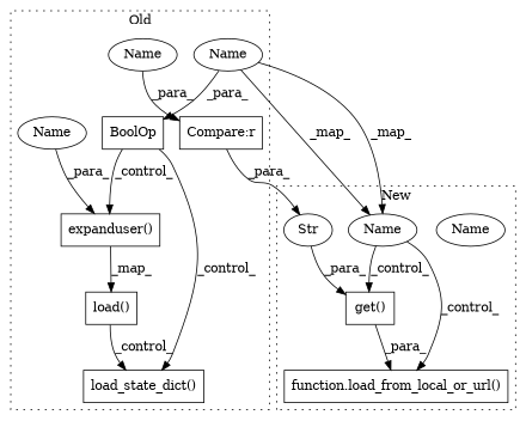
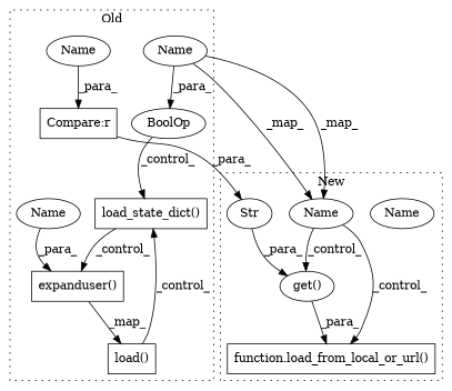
  digraph {
    node [a=87 l=10 s=305 shape=box]
-   n1 [a=72 l=30 label=BoolOp]
+   n1 [a=72 l=30 label=BoolOp shape=ellipse]
    n2 [label=Name shape=ellipse]
    n3 [a=75 l="11,1" label="load()" s="367,401"]
    n4 [a=40 l=15 label="Compare:r" s=320]
    n5 [a=75 l="19,1" label="expanduser()" s="378,400"]
    n6 [a=75 l="22,1" label="load_state_dict()" s="345,402"]
    n7 [l=3 label=Name s=320 shape=ellipse]
    n8 [l=3 label=Name s=397 shape=ellipse]
    n9 [a=75 l="23,1" label="function.load_from_local_or_url()" s="363,431"]
-   n10 [a=75 l="11,1" label="get()" s="398,420"]
+   n10 [a=75 l="11,1" label="get()" s="398,420" shape=ellipse]
    n11 [label=Name s=343 shape=ellipse]
    n12 [a=66 l=5 label=Str s=409 shape=ellipse]
    n13 [label=Name s=343 shape=ellipse]
    subgraph cluster_1 {
      label=Old
      style=dotted
      n1
      n2
      n3
      n4
      n5
      n6
      n7
      n8
    }
    subgraph cluster_2 {
      label=New
      style=dotted
      n9
      n10
      n11
      n12
      n13
    }
-   n1 -> n5 [label=_control_]
+   n6 -> n5 [label=_control_]
    n1 -> n6 [label=_control_]
    n2 -> n1 [label=_para_]
    n2 -> n13 [label=_map_]
    n2 -> n13 [label=_map_]
    n3 -> n6 [label=_control_]
    n4 -> n12 [label=_para_]
    n5 -> n3 [label=_map_]
    n7 -> n4 [label=_para_]
    n8 -> n5 [label=_para_]
    n10 -> n9 [label=_para_]
    n12 -> n10 [label=_para_]
    n13 -> n9 [label=_control_]
    n13 -> n10 [label=_control_]
  }
